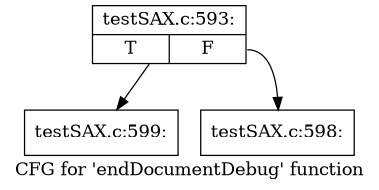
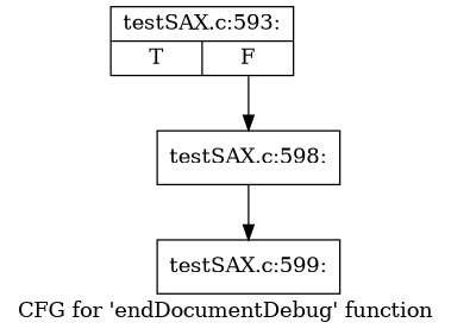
  digraph {
    label="CFG for 'endDocumentDebug' function"
    node [shape=record]
    n1 [label="{testSAX.c:593:|{<s0>T|<s1>F}}"]
    n2 [label="{testSAX.c:598:}"]
    n3 [label="{testSAX.c:599:}"]
    n1 -> n2 [tailport=s1]
-   n1 -> n3
+   n2 -> n3
  }
